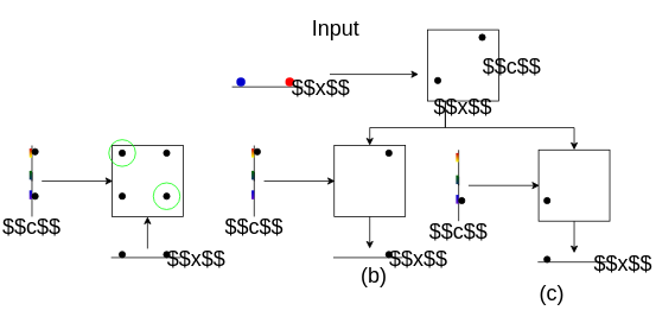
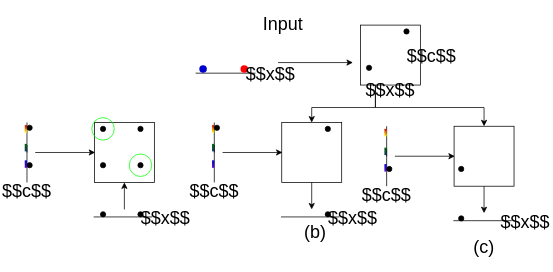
  <mxCell id="0" />
  <mxCell id="1" parent="0" />
  <mxCell id="2" value="" style="endArrow=none;html=1;rounded=0;entryX=0;entryY=0;entryDx=0;entryDy=0;exitX=0;exitY=1;exitDx=0;exitDy=0;startArrow=none;" edge="1" parent="1"><mxGeometry width="50" height="50" relative="1" as="geometry"><mxPoint x="35" y="203" as="sourcePoint" /><mxPoint x="35" y="163" as="targetPoint" /></mxGeometry></mxCell>
  <mxCell id="3" value="" style="whiteSpace=wrap;html=1;aspect=fixed;" vertex="1" parent="1"><mxGeometry x="125" y="163" width="80" height="80" as="geometry" /></mxCell>
  <mxCell id="4" value="" style="endArrow=none;html=1;rounded=0;entryX=0;entryY=0;entryDx=0;entryDy=0;exitX=0;exitY=1;exitDx=0;exitDy=0;" edge="1" parent="1"><mxGeometry width="50" height="50" relative="1" as="geometry"><mxPoint x="35" y="243" as="sourcePoint" /><mxPoint x="35" y="193" as="targetPoint" /></mxGeometry></mxCell>
  <mxCell id="5" value="" style="endArrow=classic;html=1;rounded=0;exitX=1;exitY=0.5;exitDx=0;exitDy=0;entryX=0;entryY=0.5;entryDx=0;entryDy=0;" edge="1" parent="1"><mxGeometry width="50" height="50" relative="1" as="geometry"><mxPoint x="46" y="203" as="sourcePoint" /><mxPoint x="126" y="203" as="targetPoint" /></mxGeometry></mxCell>
  <mxCell id="6" value="&lt;font style=&quot;font-size: 24px&quot;&gt;$$x$$&lt;/font&gt;" style="text;html=1;strokeColor=none;fillColor=none;align=center;verticalAlign=middle;whiteSpace=wrap;rounded=0;" vertex="1" parent="1"><mxGeometry x="205" y="279" width="30" height="24" as="geometry" /></mxCell>
  <mxCell id="7" value="&lt;font style=&quot;font-size: 24px&quot;&gt;$$c$$&lt;/font&gt;" style="text;html=1;strokeColor=none;fillColor=none;align=center;verticalAlign=middle;whiteSpace=wrap;rounded=0;" vertex="1" parent="1"><mxGeometry x="20" y="243" width="30" height="24" as="geometry" /></mxCell>
  <mxCell id="8" value="" style="rounded=0;whiteSpace=wrap;html=1;strokeColor=none;fillColor=#CC0000;gradientColor=#FFFF00;rotation=0;" vertex="1" parent="1"><mxGeometry x="32" y="166.5" width="3" height="10" as="geometry" /></mxCell>
  <mxCell id="9" value="" style="rounded=0;whiteSpace=wrap;html=1;strokeColor=none;fillColor=#006600;gradientColor=#0E3466;rotation=0;" vertex="1" parent="1"><mxGeometry x="32" y="191.5" width="3" height="10" as="geometry" /></mxCell>
  <mxCell id="10" value="" style="rounded=0;whiteSpace=wrap;html=1;strokeColor=none;fillColor=#0000CC;gradientColor=#5E0ACC;rotation=0;" vertex="1" parent="1"><mxGeometry x="32" y="213.5" width="3" height="10" as="geometry" /></mxCell>
  <mxCell id="11" value="" style="endArrow=none;html=1;rounded=0;entryX=0;entryY=0;entryDx=0;entryDy=0;" edge="1" parent="1"><mxGeometry width="50" height="50" relative="1" as="geometry"><mxPoint x="202" y="289" as="sourcePoint" /><mxPoint x="124" y="289" as="targetPoint" /></mxGeometry></mxCell>
  <mxCell id="12" value="" style="endArrow=classic;html=1;rounded=0;entryX=0.5;entryY=1;entryDx=0;entryDy=0;startArrow=none;startFill=0;endFill=1;" edge="1" parent="1" target="3"><mxGeometry width="50" height="50" relative="1" as="geometry"><mxPoint x="165" y="279" as="sourcePoint" /><mxPoint x="123" y="319" as="targetPoint" /></mxGeometry></mxCell>
  <mxCell id="13" value="" style="ellipse;whiteSpace=wrap;html=1;aspect=fixed;fillColor=#000000;" vertex="1" parent="1"><mxGeometry x="35" y="166.5" width="7" height="7" as="geometry" /></mxCell>
  <mxCell id="14" value="" style="ellipse;whiteSpace=wrap;html=1;aspect=fixed;fillColor=#000000;" vertex="1" parent="1"><mxGeometry x="35" y="216.5" width="7" height="7" as="geometry" /></mxCell>
  <mxCell id="15" value="" style="ellipse;whiteSpace=wrap;html=1;aspect=fixed;fillColor=#000000;" vertex="1" parent="1"><mxGeometry x="183" y="216.5" width="7" height="7" as="geometry" /></mxCell>
  <mxCell id="16" value="" style="ellipse;whiteSpace=wrap;html=1;aspect=fixed;fillColor=#000000;" vertex="1" parent="1"><mxGeometry x="133" y="168" width="7" height="7" as="geometry" /></mxCell>
  <mxCell id="17" value="" style="ellipse;whiteSpace=wrap;html=1;aspect=fixed;fillColor=#000000;" vertex="1" parent="1"><mxGeometry x="133" y="216.5" width="7" height="7" as="geometry" /></mxCell>
  <mxCell id="18" value="" style="ellipse;whiteSpace=wrap;html=1;aspect=fixed;fillColor=#000000;" vertex="1" parent="1"><mxGeometry x="183" y="168" width="7" height="7" as="geometry" /></mxCell>
  <mxCell id="19" value="" style="ellipse;whiteSpace=wrap;html=1;aspect=fixed;fillColor=#000000;" vertex="1" parent="1"><mxGeometry x="133" y="282" width="7" height="7" as="geometry" /></mxCell>
  <mxCell id="20" value="" style="ellipse;whiteSpace=wrap;html=1;aspect=fixed;fillColor=#000000;" vertex="1" parent="1"><mxGeometry x="183" y="282" width="7" height="7" as="geometry" /></mxCell>
  <mxCell id="21" value="" style="endArrow=none;html=1;rounded=0;entryX=0;entryY=0;entryDx=0;entryDy=0;exitX=0;exitY=1;exitDx=0;exitDy=0;startArrow=none;" edge="1" parent="1"><mxGeometry width="50" height="50" relative="1" as="geometry"><mxPoint x="285" y="203" as="sourcePoint" /><mxPoint x="285" y="163" as="targetPoint" /></mxGeometry></mxCell>
  <mxCell id="22" value="" style="whiteSpace=wrap;html=1;aspect=fixed;" vertex="1" parent="1"><mxGeometry x="375" y="163" width="80" height="80" as="geometry" /></mxCell>
  <mxCell id="23" value="" style="endArrow=none;html=1;rounded=0;entryX=0;entryY=0;entryDx=0;entryDy=0;exitX=0;exitY=1;exitDx=0;exitDy=0;" edge="1" parent="1"><mxGeometry width="50" height="50" relative="1" as="geometry"><mxPoint x="285" y="243" as="sourcePoint" /><mxPoint x="285" y="193" as="targetPoint" /></mxGeometry></mxCell>
  <mxCell id="24" value="" style="endArrow=classic;html=1;rounded=0;exitX=1;exitY=0.5;exitDx=0;exitDy=0;entryX=0;entryY=0.5;entryDx=0;entryDy=0;" edge="1" parent="1"><mxGeometry width="50" height="50" relative="1" as="geometry"><mxPoint x="296" y="203" as="sourcePoint" /><mxPoint x="376" y="203" as="targetPoint" /></mxGeometry></mxCell>
  <mxCell id="25" value="&lt;font style=&quot;font-size: 24px&quot;&gt;$$x$$&lt;/font&gt;" style="text;html=1;strokeColor=none;fillColor=none;align=center;verticalAlign=middle;whiteSpace=wrap;rounded=0;" vertex="1" parent="1"><mxGeometry x="455" y="279" width="30" height="24" as="geometry" /></mxCell>
  <mxCell id="26" value="&lt;font style=&quot;font-size: 24px&quot;&gt;$$c$$&lt;/font&gt;" style="text;html=1;strokeColor=none;fillColor=none;align=center;verticalAlign=middle;whiteSpace=wrap;rounded=0;" vertex="1" parent="1"><mxGeometry x="270" y="243" width="30" height="24" as="geometry" /></mxCell>
  <mxCell id="27" value="" style="rounded=0;whiteSpace=wrap;html=1;strokeColor=none;fillColor=#CC0000;gradientColor=#FFFF00;rotation=0;" vertex="1" parent="1"><mxGeometry x="282" y="166.5" width="3" height="10" as="geometry" /></mxCell>
  <mxCell id="28" value="" style="rounded=0;whiteSpace=wrap;html=1;strokeColor=none;fillColor=#006600;gradientColor=#0E3466;rotation=0;" vertex="1" parent="1"><mxGeometry x="282" y="191.5" width="3" height="10" as="geometry" /></mxCell>
  <mxCell id="29" value="" style="rounded=0;whiteSpace=wrap;html=1;strokeColor=none;fillColor=#0000CC;gradientColor=#5E0ACC;rotation=0;" vertex="1" parent="1"><mxGeometry x="282" y="213.5" width="3" height="10" as="geometry" /></mxCell>
  <mxCell id="30" value="" style="endArrow=none;html=1;rounded=0;entryX=0;entryY=0;entryDx=0;entryDy=0;" edge="1" parent="1"><mxGeometry width="50" height="50" relative="1" as="geometry"><mxPoint x="452" y="289" as="sourcePoint" /><mxPoint x="374" y="289" as="targetPoint" /></mxGeometry></mxCell>
  <mxCell id="31" value="" style="endArrow=none;html=1;rounded=0;entryX=0.5;entryY=1;entryDx=0;entryDy=0;startArrow=classic;startFill=1;endFill=0;" edge="1" parent="1" target="22"><mxGeometry width="50" height="50" relative="1" as="geometry"><mxPoint x="415" y="279" as="sourcePoint" /><mxPoint x="373" y="319" as="targetPoint" /></mxGeometry></mxCell>
  <mxCell id="32" value="" style="ellipse;whiteSpace=wrap;html=1;aspect=fixed;fillColor=#000000;" vertex="1" parent="1"><mxGeometry x="285" y="166.5" width="7" height="7" as="geometry" /></mxCell>
  <mxCell id="33" value="" style="ellipse;whiteSpace=wrap;html=1;aspect=fixed;fillColor=#000000;" vertex="1" parent="1"><mxGeometry x="433" y="168" width="7" height="7" as="geometry" /></mxCell>
  <mxCell id="34" value="" style="ellipse;whiteSpace=wrap;html=1;aspect=fixed;fillColor=#000000;" vertex="1" parent="1"><mxGeometry x="433" y="282" width="7" height="7" as="geometry" /></mxCell>
  <mxCell id="35" value="" style="endArrow=none;html=1;rounded=0;entryX=0;entryY=0;entryDx=0;entryDy=0;exitX=0;exitY=1;exitDx=0;exitDy=0;startArrow=none;" edge="1" parent="1"><mxGeometry width="50" height="50" relative="1" as="geometry"><mxPoint x="515" y="208" as="sourcePoint" /><mxPoint x="515" y="168" as="targetPoint" /></mxGeometry></mxCell>
  <mxCell id="36" value="" style="whiteSpace=wrap;html=1;aspect=fixed;" vertex="1" parent="1"><mxGeometry x="605" y="168" width="80" height="80" as="geometry" /></mxCell>
  <mxCell id="37" value="" style="endArrow=none;html=1;rounded=0;entryX=0;entryY=0;entryDx=0;entryDy=0;exitX=0;exitY=1;exitDx=0;exitDy=0;" edge="1" parent="1"><mxGeometry width="50" height="50" relative="1" as="geometry"><mxPoint x="515" y="248" as="sourcePoint" /><mxPoint x="515" y="198" as="targetPoint" /></mxGeometry></mxCell>
  <mxCell id="38" value="" style="endArrow=classic;html=1;rounded=0;exitX=1;exitY=0.5;exitDx=0;exitDy=0;entryX=0;entryY=0.5;entryDx=0;entryDy=0;" edge="1" parent="1"><mxGeometry width="50" height="50" relative="1" as="geometry"><mxPoint x="526" y="208" as="sourcePoint" /><mxPoint x="606" y="208" as="targetPoint" /></mxGeometry></mxCell>
  <mxCell id="39" value="&lt;font style=&quot;font-size: 24px&quot;&gt;$$x$$&lt;/font&gt;" style="text;html=1;strokeColor=none;fillColor=none;align=center;verticalAlign=middle;whiteSpace=wrap;rounded=0;" vertex="1" parent="1"><mxGeometry x="685" y="284" width="30" height="24" as="geometry" /></mxCell>
  <mxCell id="40" value="&lt;font style=&quot;font-size: 24px&quot;&gt;$$c$$&lt;/font&gt;" style="text;html=1;strokeColor=none;fillColor=none;align=center;verticalAlign=middle;whiteSpace=wrap;rounded=0;" vertex="1" parent="1"><mxGeometry x="500" y="248" width="30" height="24" as="geometry" /></mxCell>
  <mxCell id="41" value="" style="rounded=0;whiteSpace=wrap;html=1;strokeColor=none;fillColor=#CC0000;gradientColor=#FFFF00;rotation=0;" vertex="1" parent="1"><mxGeometry x="512" y="171.5" width="3" height="10" as="geometry" /></mxCell>
  <mxCell id="42" value="" style="rounded=0;whiteSpace=wrap;html=1;strokeColor=none;fillColor=#006600;gradientColor=#0E3466;rotation=0;" vertex="1" parent="1"><mxGeometry x="512" y="196.5" width="3" height="10" as="geometry" /></mxCell>
  <mxCell id="43" value="" style="rounded=0;whiteSpace=wrap;html=1;strokeColor=none;fillColor=#0000CC;gradientColor=#5E0ACC;rotation=0;" vertex="1" parent="1"><mxGeometry x="512" y="218.5" width="3" height="10" as="geometry" /></mxCell>
  <mxCell id="44" value="" style="endArrow=none;html=1;rounded=0;entryX=0;entryY=0;entryDx=0;entryDy=0;" edge="1" parent="1"><mxGeometry width="50" height="50" relative="1" as="geometry"><mxPoint x="682" y="294" as="sourcePoint" /><mxPoint x="604" y="294" as="targetPoint" /></mxGeometry></mxCell>
  <mxCell id="45" value="" style="endArrow=none;html=1;rounded=0;entryX=0.5;entryY=1;entryDx=0;entryDy=0;startArrow=classic;startFill=1;endFill=0;" edge="1" parent="1" target="36"><mxGeometry width="50" height="50" relative="1" as="geometry"><mxPoint x="645" y="284" as="sourcePoint" /><mxPoint x="603" y="324" as="targetPoint" /></mxGeometry></mxCell>
  <mxCell id="46" value="" style="ellipse;whiteSpace=wrap;html=1;aspect=fixed;fillColor=#000000;" vertex="1" parent="1"><mxGeometry x="515" y="221.5" width="7" height="7" as="geometry" /></mxCell>
  <mxCell id="47" value="" style="ellipse;whiteSpace=wrap;html=1;aspect=fixed;fillColor=#000000;" vertex="1" parent="1"><mxGeometry x="611" y="221.5" width="7" height="7" as="geometry" /></mxCell>
  <mxCell id="48" value="" style="ellipse;whiteSpace=wrap;html=1;aspect=fixed;fillColor=#000000;" vertex="1" parent="1"><mxGeometry x="611" y="287.5" width="7" height="7" as="geometry" /></mxCell>
  <mxCell id="49" style="edgeStyle=orthogonalEdgeStyle;rounded=0;orthogonalLoop=1;jettySize=auto;html=1;exitX=0.25;exitY=1;exitDx=0;exitDy=0;entryX=0.5;entryY=0;entryDx=0;entryDy=0;startArrow=none;startFill=0;endArrow=classic;endFill=1;" edge="1" parent="1" source="51" target="22"><mxGeometry relative="1" as="geometry"><Array as="points"><mxPoint x="500" y="143" /><mxPoint x="415" y="143" /></Array></mxGeometry></mxCell>
  <mxCell id="50" style="edgeStyle=orthogonalEdgeStyle;rounded=0;orthogonalLoop=1;jettySize=auto;html=1;exitX=0.25;exitY=1;exitDx=0;exitDy=0;entryX=0.5;entryY=0;entryDx=0;entryDy=0;startArrow=none;startFill=0;endArrow=classic;endFill=1;" edge="1" parent="1" source="51" target="36"><mxGeometry relative="1" as="geometry"><Array as="points"><mxPoint x="500" y="143" /><mxPoint x="645" y="143" /></Array></mxGeometry></mxCell>
  <mxCell id="51" value="" style="whiteSpace=wrap;html=1;aspect=fixed;" vertex="1" parent="1"><mxGeometry x="480" y="33" width="80" height="80" as="geometry" /></mxCell>
  <mxCell id="52" value="" style="ellipse;whiteSpace=wrap;html=1;aspect=fixed;fillColor=#000000;" vertex="1" parent="1"><mxGeometry x="488" y="86.5" width="7" height="7" as="geometry" /></mxCell>
  <mxCell id="53" value="" style="ellipse;whiteSpace=wrap;html=1;aspect=fixed;fillColor=#000000;" vertex="1" parent="1"><mxGeometry x="538" y="38" width="7" height="7" as="geometry" /></mxCell>
  <mxCell id="54" value="&lt;font style=&quot;font-size: 24px&quot;&gt;$$x$$&lt;/font&gt;" style="text;html=1;strokeColor=none;fillColor=none;align=center;verticalAlign=middle;whiteSpace=wrap;rounded=0;" vertex="1" parent="1"><mxGeometry x="505" y="108" width="30" height="24" as="geometry" /></mxCell>
  <mxCell id="55" value="&lt;font style=&quot;font-size: 24px&quot;&gt;$$c$$&lt;/font&gt;" style="text;html=1;strokeColor=none;fillColor=none;align=center;verticalAlign=middle;whiteSpace=wrap;rounded=0;" vertex="1" parent="1"><mxGeometry x="560" y="62.5" width="30" height="24" as="geometry" /></mxCell>
  <mxCell id="56" value="" style="endArrow=none;html=1;rounded=0;entryX=1;entryY=1;entryDx=0;entryDy=0;" edge="1" parent="1"><mxGeometry width="50" height="50" relative="1" as="geometry"><mxPoint x="260" y="97.17" as="sourcePoint" /><mxPoint x="340" y="97.17" as="targetPoint" /></mxGeometry></mxCell>
  <mxCell id="57" value="" style="ellipse;whiteSpace=wrap;html=1;aspect=fixed;fillColor=#FF0000;strokeColor=none;" vertex="1" parent="1"><mxGeometry x="320" y="86.5" width="10" height="10" as="geometry" /></mxCell>
  <mxCell id="58" value="" style="ellipse;whiteSpace=wrap;html=1;aspect=fixed;fillColor=#0000CC;strokeColor=none;" vertex="1" parent="1"><mxGeometry x="265" y="86.5" width="10" height="10" as="geometry" /></mxCell>
  <mxCell id="59" value="&lt;font style=&quot;font-size: 24px&quot;&gt;$$x$$&lt;/font&gt;" style="text;html=1;strokeColor=none;fillColor=none;align=center;verticalAlign=middle;whiteSpace=wrap;rounded=0;" vertex="1" parent="1"><mxGeometry x="345" y="86.5" width="30" height="24" as="geometry" /></mxCell>
  <mxCell id="60" value="" style="endArrow=classic;html=1;rounded=0;" edge="1" parent="1"><mxGeometry width="50" height="50" relative="1" as="geometry"><mxPoint x="370" y="83" as="sourcePoint" /><mxPoint x="470" y="83" as="targetPoint" /></mxGeometry></mxCell>
  <mxCell id="61" value="&lt;font style=&quot;font-size: 24px&quot;&gt;Input&lt;/font&gt;" style="text;html=1;strokeColor=none;fillColor=none;align=center;verticalAlign=middle;whiteSpace=wrap;rounded=0;" vertex="1" parent="1"><mxGeometry x="362" y="20" width="30" height="24" as="geometry" /></mxCell>
  <mxCell id="62" value="&lt;font style=&quot;font-size: 24px&quot;&gt;(b)&lt;/font&gt;" style="text;html=1;strokeColor=none;fillColor=none;align=center;verticalAlign=middle;whiteSpace=wrap;rounded=0;" vertex="1" parent="1"><mxGeometry x="405" y="297" width="30" height="24" as="geometry" /></mxCell>
- <mxCell id="63" value="&lt;font style=&quot;font-size: 24px&quot;&gt;(c)&lt;/font&gt;" style="text;html=1;strokeColor=none;fillColor=none;align=center;verticalAlign=middle;whiteSpace=wrap;rounded=0;" vertex="1" parent="1"><mxGeometry x="605" y="317" width="30" height="24" as="geometry" /></mxCell>
+ <mxCell id="63" value="&lt;font style=&quot;font-size: 24px&quot;&gt;(c)&lt;/font&gt;" style="text;html=1;strokeColor=none;fillColor=none;align=center;verticalAlign=middle;whiteSpace=wrap;rounded=0;" vertex="1" parent="1"><mxGeometry x="630" y="317" width="30" height="24" as="geometry" /></mxCell>
  <mxCell id="64" value="" style="ellipse;whiteSpace=wrap;html=1;aspect=fixed;fillColor=none;strokeColor=#00FF00;" vertex="1" parent="1"><mxGeometry x="121.5" y="156.5" width="30" height="30" as="geometry" /></mxCell>
  <mxCell id="65" value="" style="ellipse;whiteSpace=wrap;html=1;aspect=fixed;fillColor=none;strokeColor=#00FF00;" vertex="1" parent="1"><mxGeometry x="171.5" y="205" width="30" height="30" as="geometry" /></mxCell>
